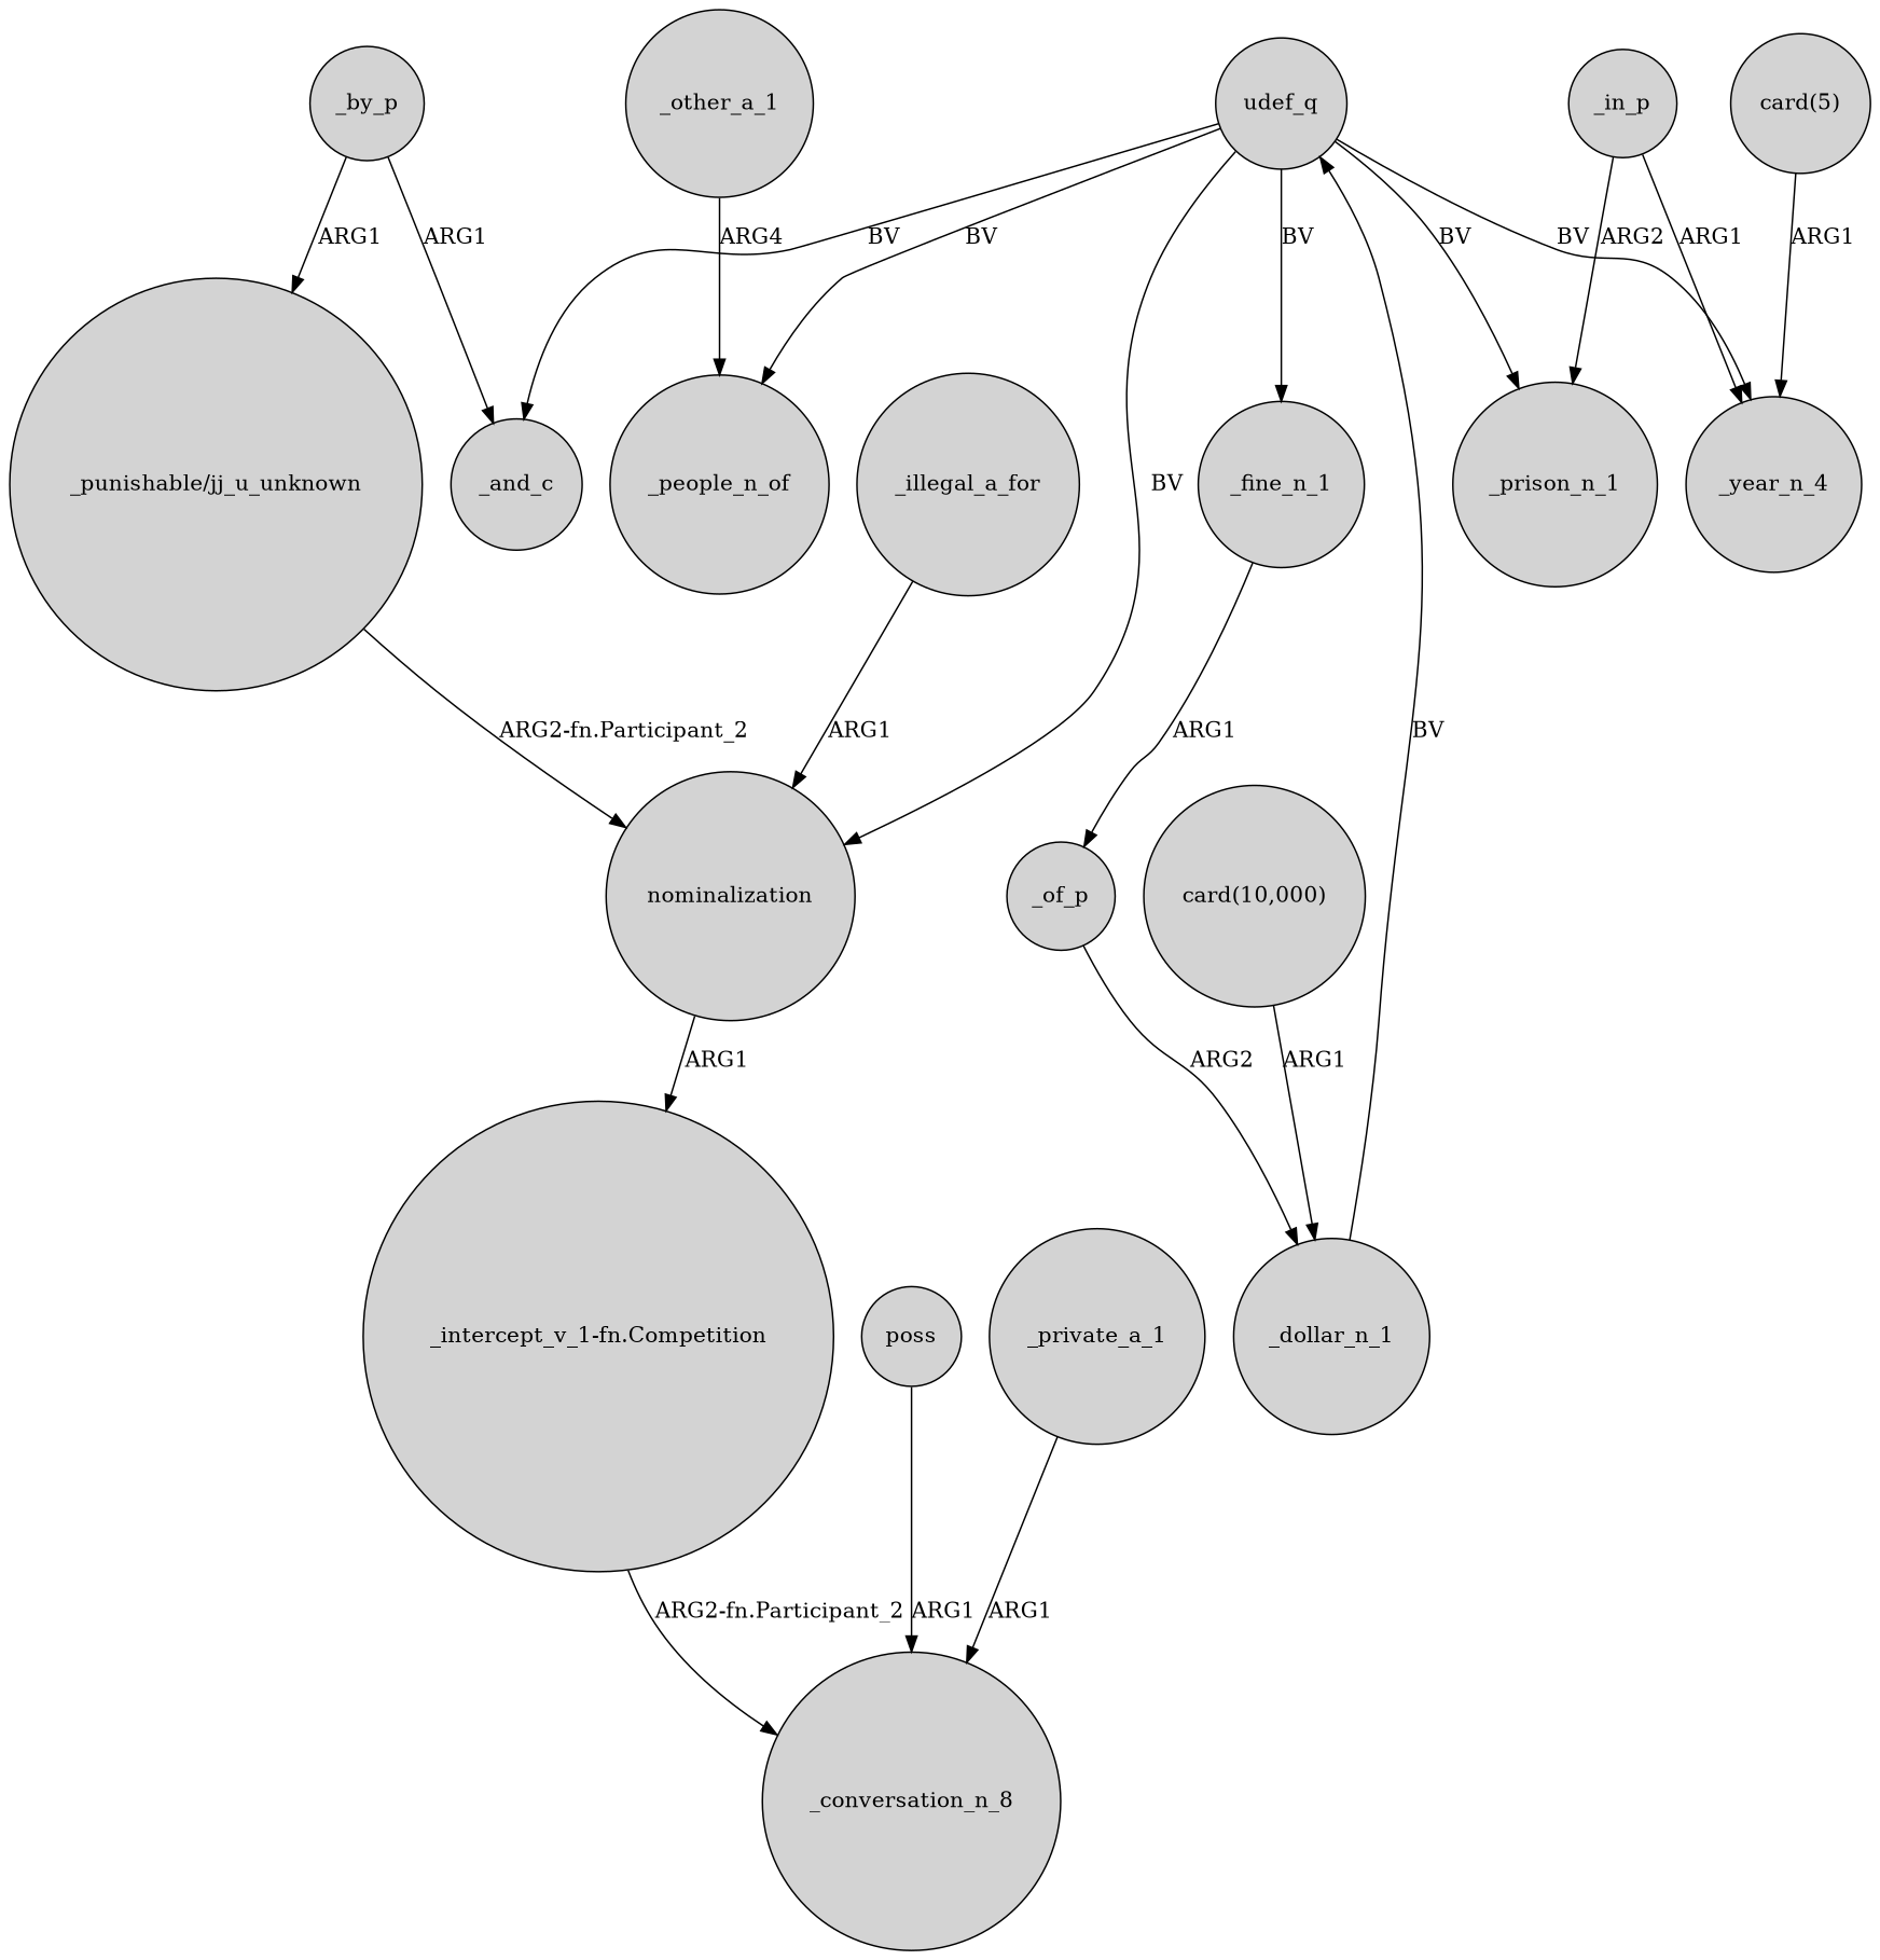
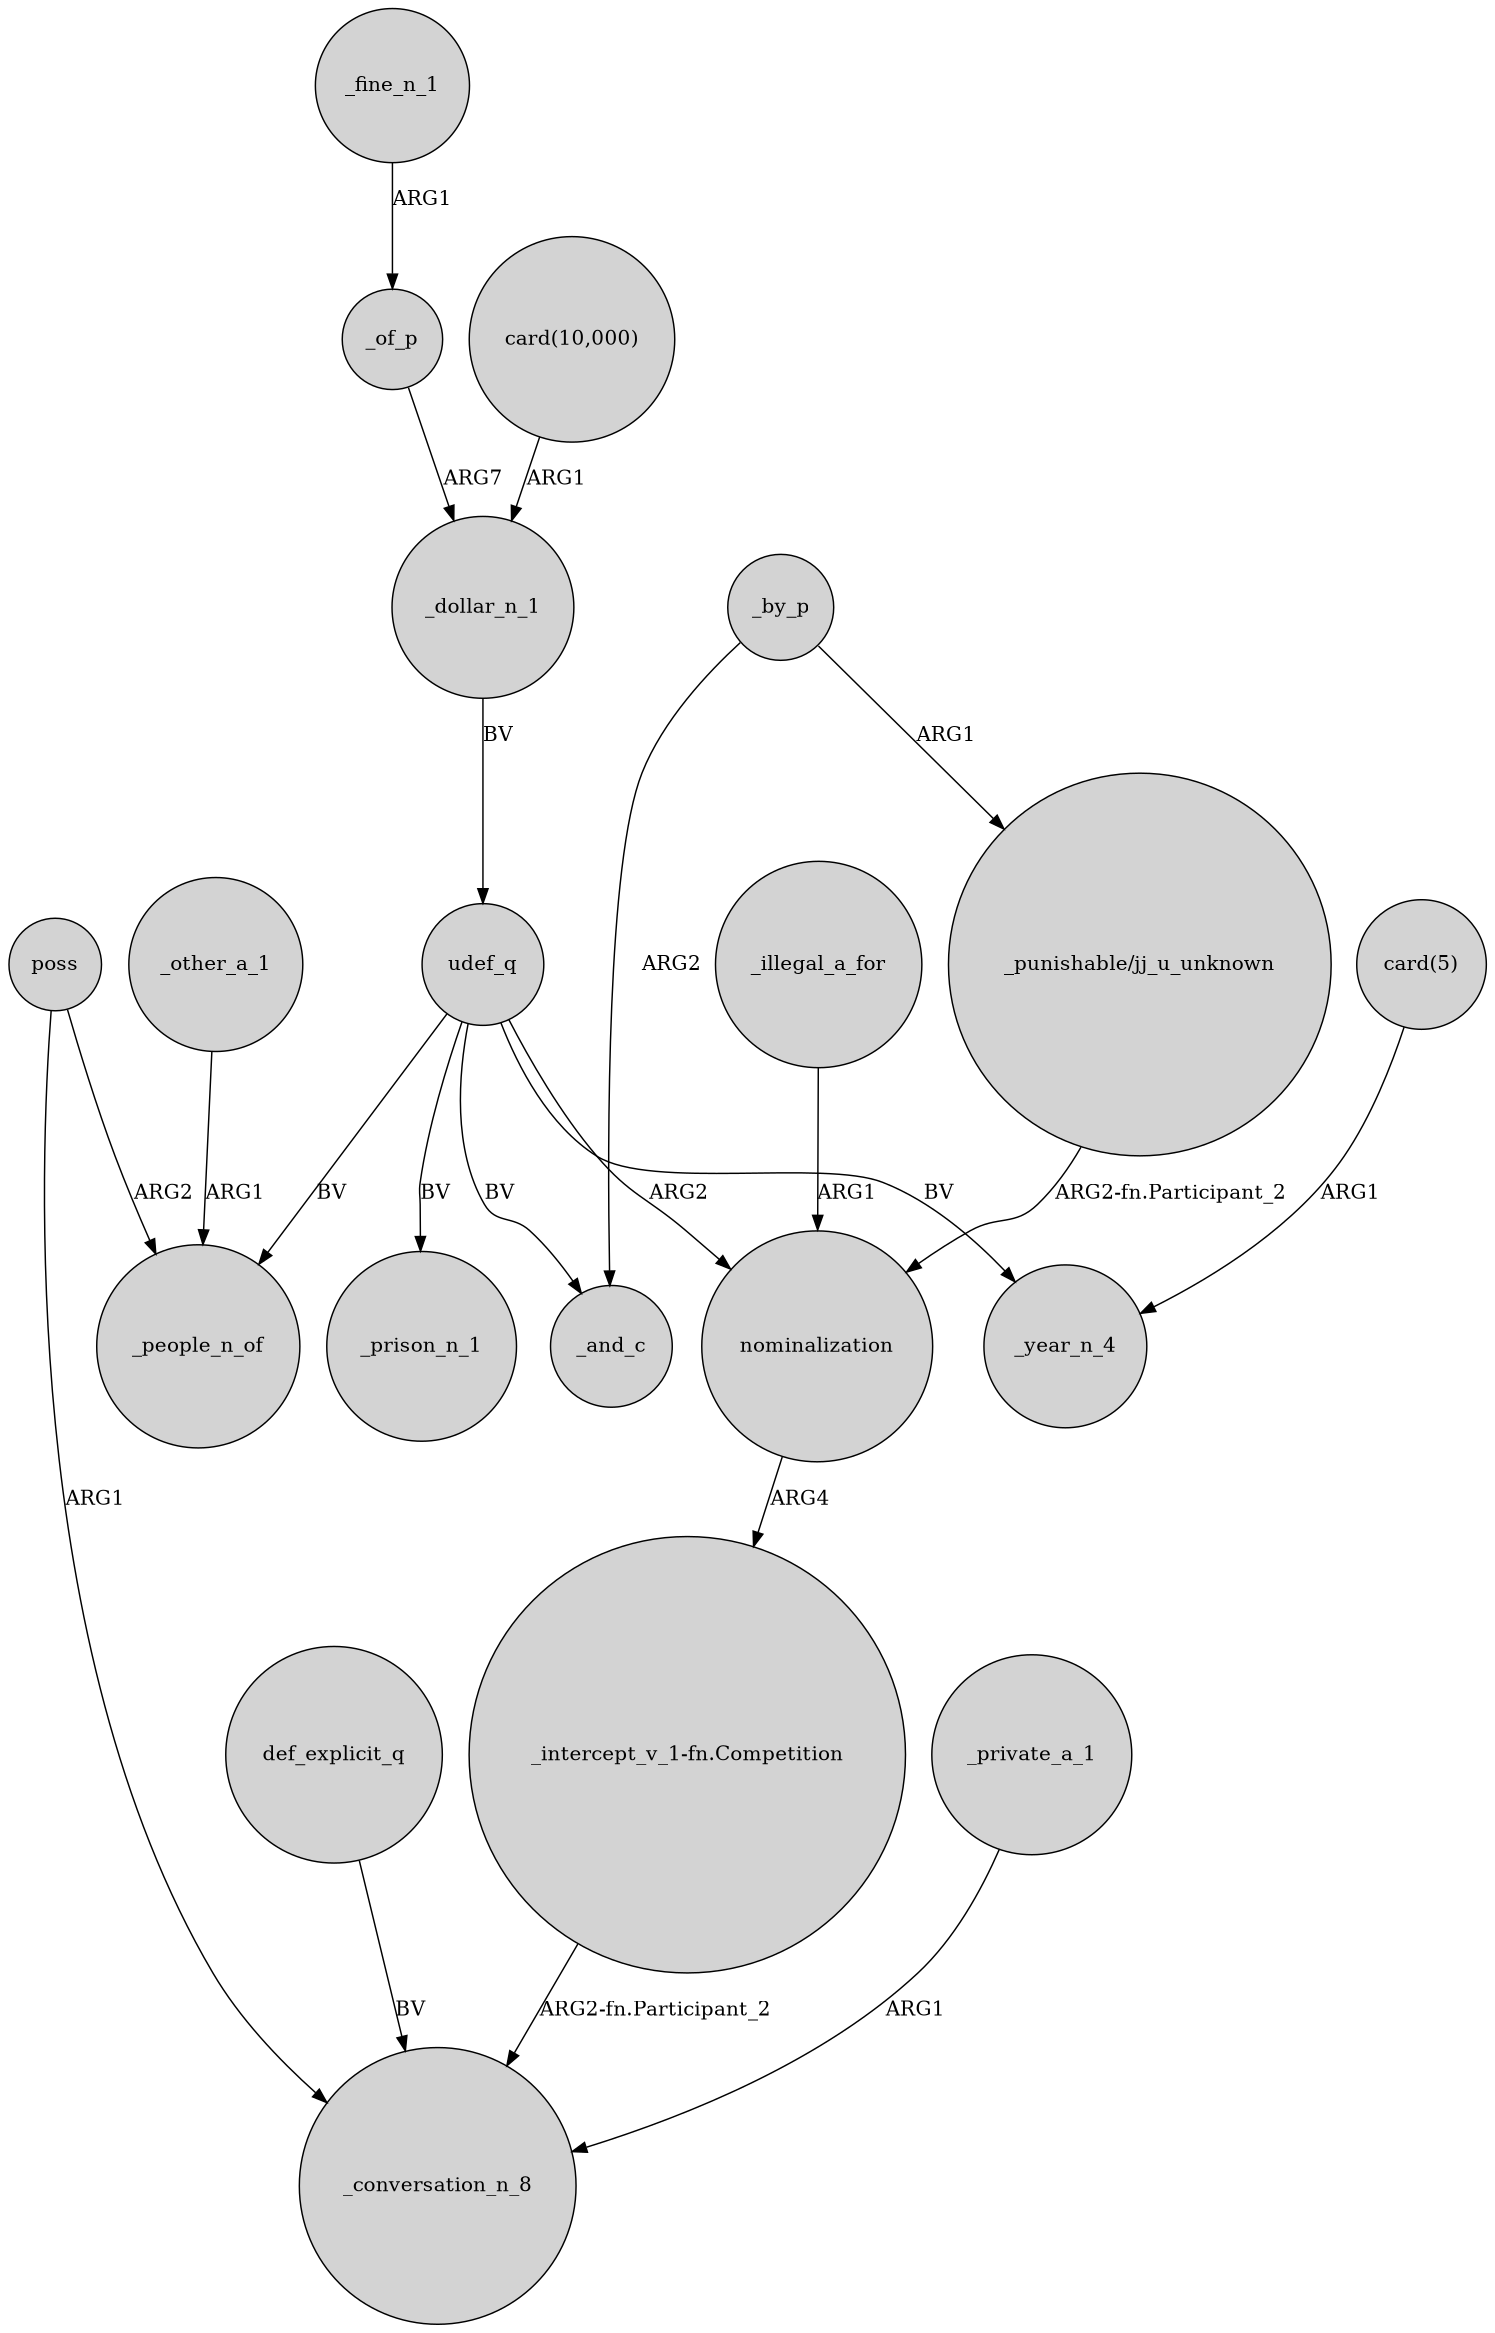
  digraph {
    node [shape=circle style=filled]
    udef_q
    _people_n_of
    nominalization
    n4 [label=_year_n_4]
    _and_c
    _prison_n_1
    _fine_n_1
    "_intercept_v_1-fn.Competition"
    _dollar_n_1
    _of_p
    "_punishable/jj_u_unknown"
    n12 [label=_conversation_n_8]
-   _in_p
    "card(10,000)"
    _by_p
    _illegal_a_for
    _other_a_1
+   def_explicit_q
    "card(5)"
    poss
    _private_a_1
    udef_q -> _people_n_of [label=BV]
-   udef_q -> nominalization [label=BV]
+   udef_q -> nominalization [label=ARG2]
    udef_q -> n4 [label=BV]
    udef_q -> _and_c [label=BV]
    udef_q -> _prison_n_1 [label=BV]
-   udef_q -> _fine_n_1 [label=BV]
-   nominalization -> "_intercept_v_1-fn.Competition" [label=ARG1]
+   nominalization -> "_intercept_v_1-fn.Competition" [label=ARG4]
    _fine_n_1 -> _of_p [label=ARG1]
    "_intercept_v_1-fn.Competition" -> n12 [label="ARG2-fn.Participant_2"]
    _dollar_n_1 -> udef_q [label=BV]
-   _of_p -> _dollar_n_1 [label=ARG2]
+   _of_p -> _dollar_n_1 [label=ARG7]
    "_punishable/jj_u_unknown" -> nominalization [label="ARG2-fn.Participant_2"]
-   _in_p -> n4 [label=ARG1]
-   _in_p -> _prison_n_1 [label=ARG2]
    "card(10,000)" -> _dollar_n_1 [label=ARG1]
-   _by_p -> _and_c [label=ARG1]
+   _by_p -> _and_c [label=ARG2]
    _by_p -> "_punishable/jj_u_unknown" [label=ARG1]
    _illegal_a_for -> nominalization [label=ARG1]
-   _other_a_1 -> _people_n_of [label=ARG4]
+   _other_a_1 -> _people_n_of [label=ARG1]
+   def_explicit_q -> n12 [label=BV]
    "card(5)" -> n4 [label=ARG1]
+   poss -> _people_n_of [label=ARG2]
    poss -> n12 [label=ARG1]
    _private_a_1 -> n12 [label=ARG1]
  }
